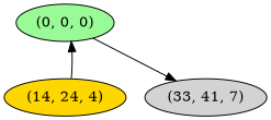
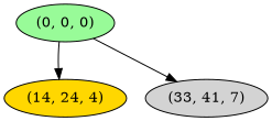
  digraph {
    node [style=filled]
    "(0, 0, 0)" [fillcolor=palegreen]
    "(14, 24, 4)" [fillcolor=gold]
    n3 [fillcolor=lightgrey label="(33, 41, 7)"]
-   "(14, 24, 4)" -> "(0, 0, 0)"
+   "(0, 0, 0)" -> "(14, 24, 4)"
    "(0, 0, 0)" -> n3
  }
